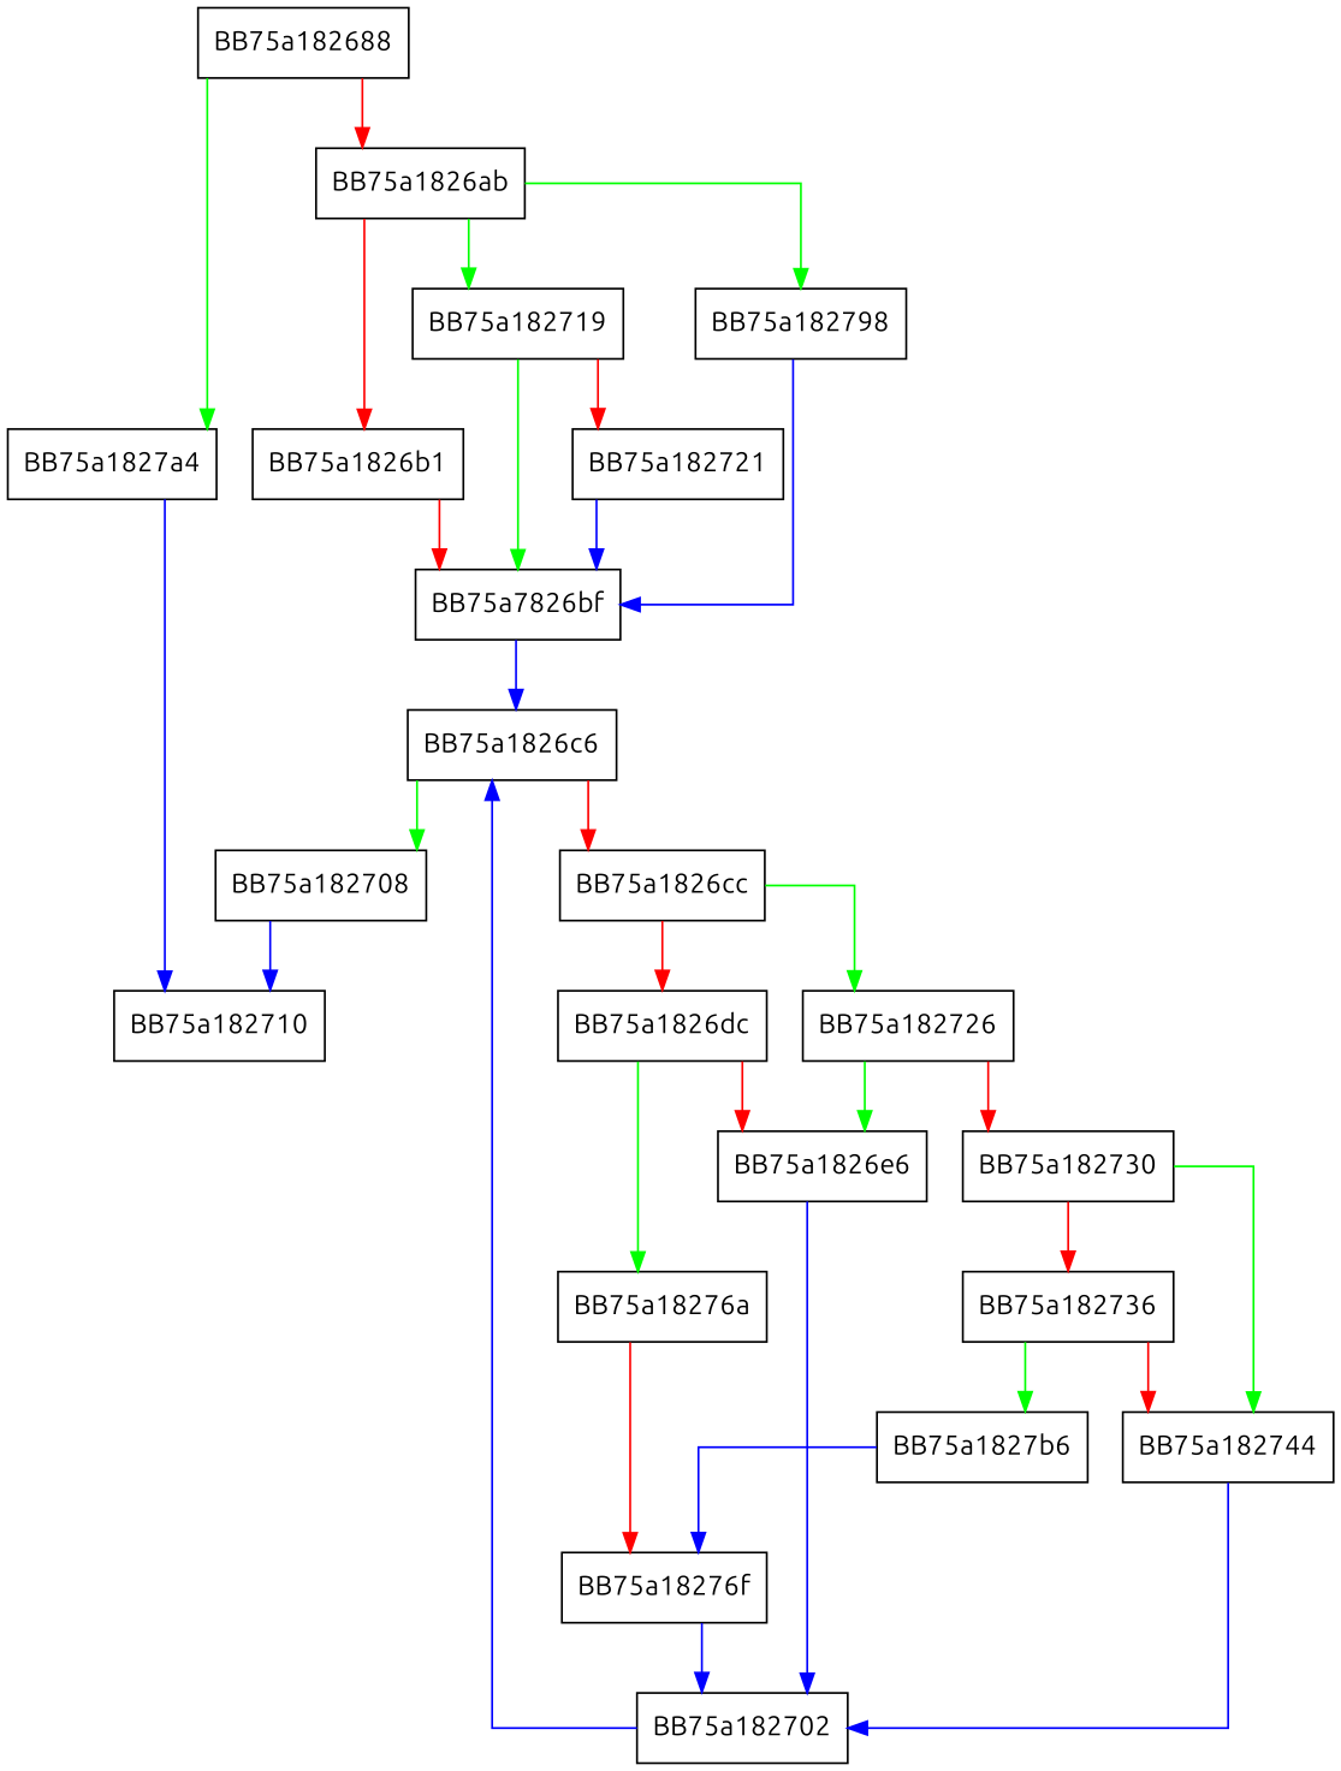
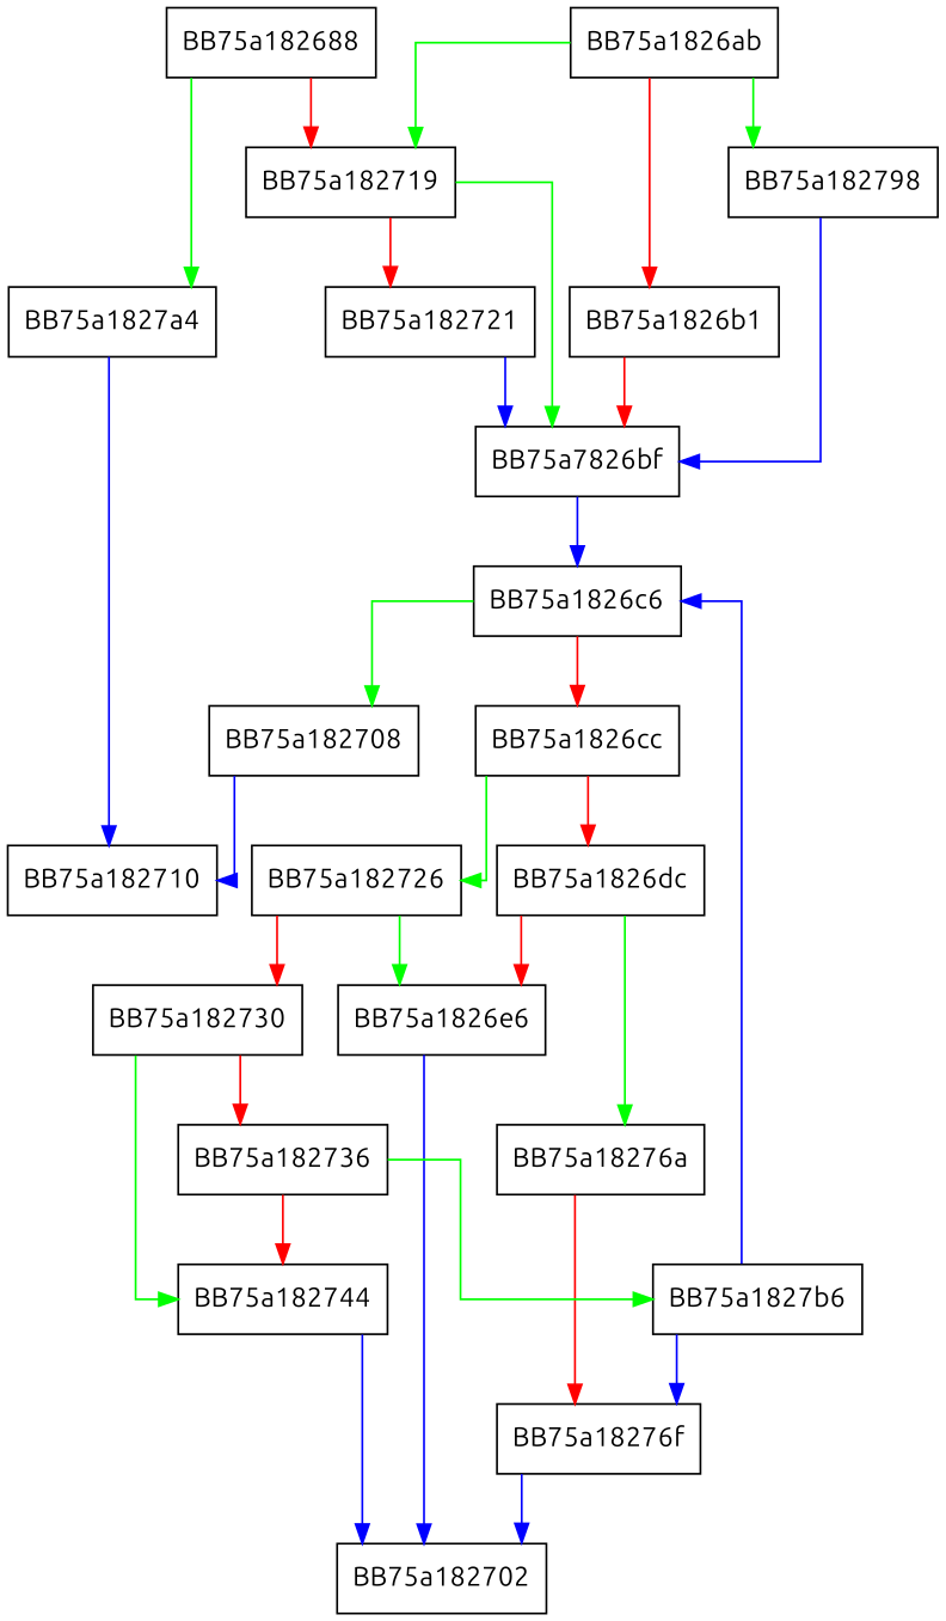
  digraph {
    fontname=Ubuntu
    splines=ortho
    node [fontname=Ubuntu shape=box]
    edge [color=red fontname=Ubuntu]
    n1 [label=BB75a1827a4]
    BB75a182688
    BB75a1826ab
    BB75a182710
    BB75a182719
    BB75a1826b1
    BB75a182798
    n8 [label=BB75a7826bf]
    BB75a182721
    BB75a1826c6
    BB75a182708
    BB75a1826cc
    BB75a182726
    BB75a1826dc
    BB75a1826e6
    BB75a182730
    BB75a18276a
    BB75a182702
    BB75a182744
    BB75a182736
    BB75a18276f
    BB75a1827b6
    n1 -> BB75a182710 [color=blue]
    BB75a182688 -> n1 [color=green]
-   BB75a182688 -> BB75a1826ab
+   BB75a182688 -> BB75a182719
    BB75a1826ab -> BB75a182719 [color=green]
    BB75a1826ab -> BB75a1826b1
    BB75a1826ab -> BB75a182798 [color=green]
    BB75a182719 -> n8 [color=green]
    BB75a182719 -> BB75a182721
    BB75a1826b1 -> n8
    BB75a182798 -> n8 [color=blue]
    n8 -> BB75a1826c6 [color=blue]
    BB75a182721 -> n8 [color=blue]
    BB75a1826c6 -> BB75a182708 [color=green]
    BB75a1826c6 -> BB75a1826cc
    BB75a182708 -> BB75a182710 [color=blue]
    BB75a1826cc -> BB75a182726 [color=green]
    BB75a1826cc -> BB75a1826dc
    BB75a182726 -> BB75a1826e6 [color=green]
    BB75a182726 -> BB75a182730
    BB75a1826dc -> BB75a1826e6
    BB75a1826dc -> BB75a18276a [color=green]
    BB75a1826e6 -> BB75a182702 [color=blue]
    BB75a182730 -> BB75a182744 [color=green]
    BB75a182730 -> BB75a182736
    BB75a18276a -> BB75a18276f
-   BB75a182702 -> BB75a1826c6 [color=blue]
+   BB75a1827b6 -> BB75a1826c6 [color=blue]
    BB75a182744 -> BB75a182702 [color=blue]
    BB75a182736 -> BB75a182744
    BB75a182736 -> BB75a1827b6 [color=green]
    BB75a18276f -> BB75a182702 [color=blue]
    BB75a1827b6 -> BB75a18276f [color=blue]
  }
